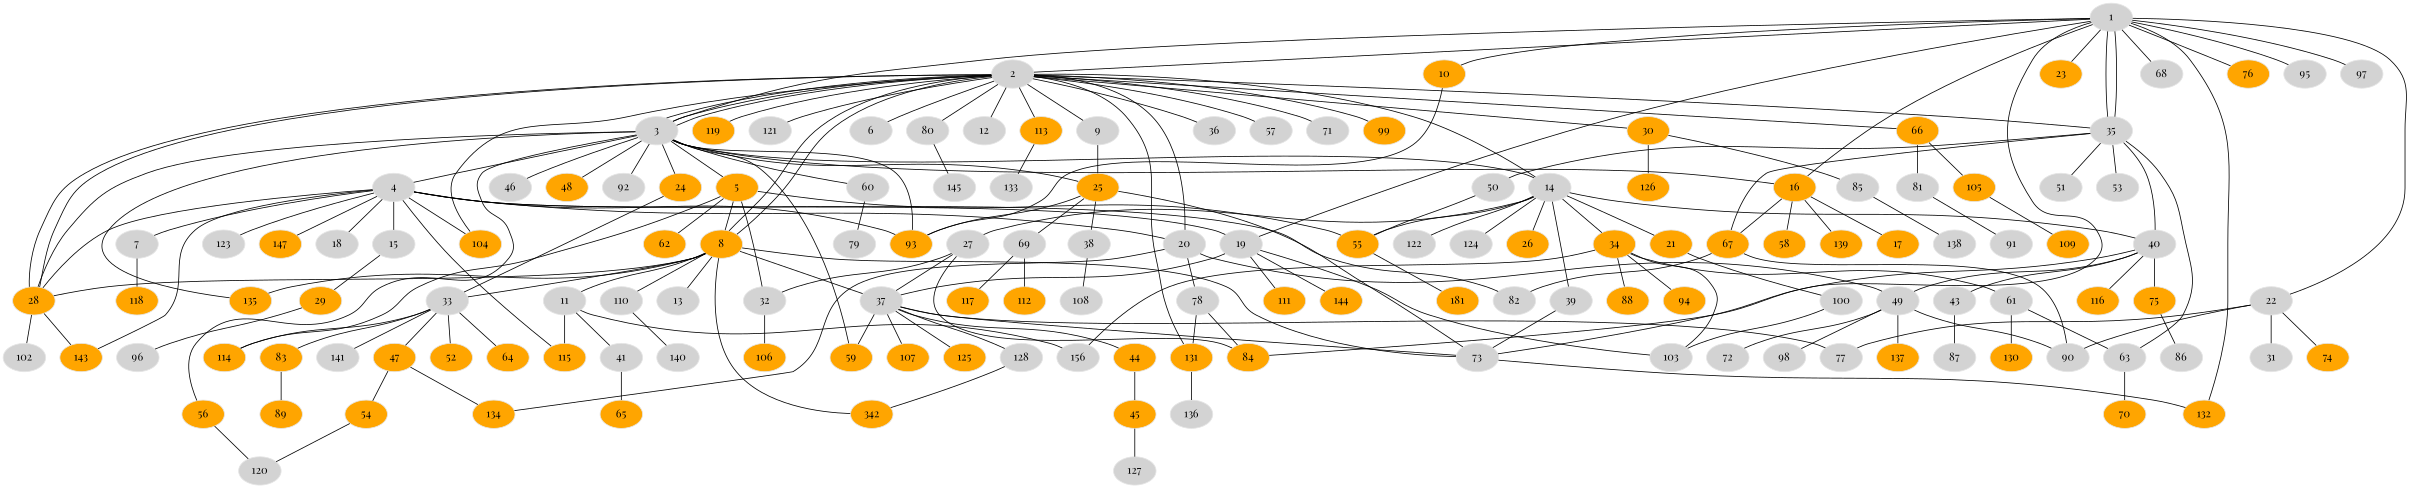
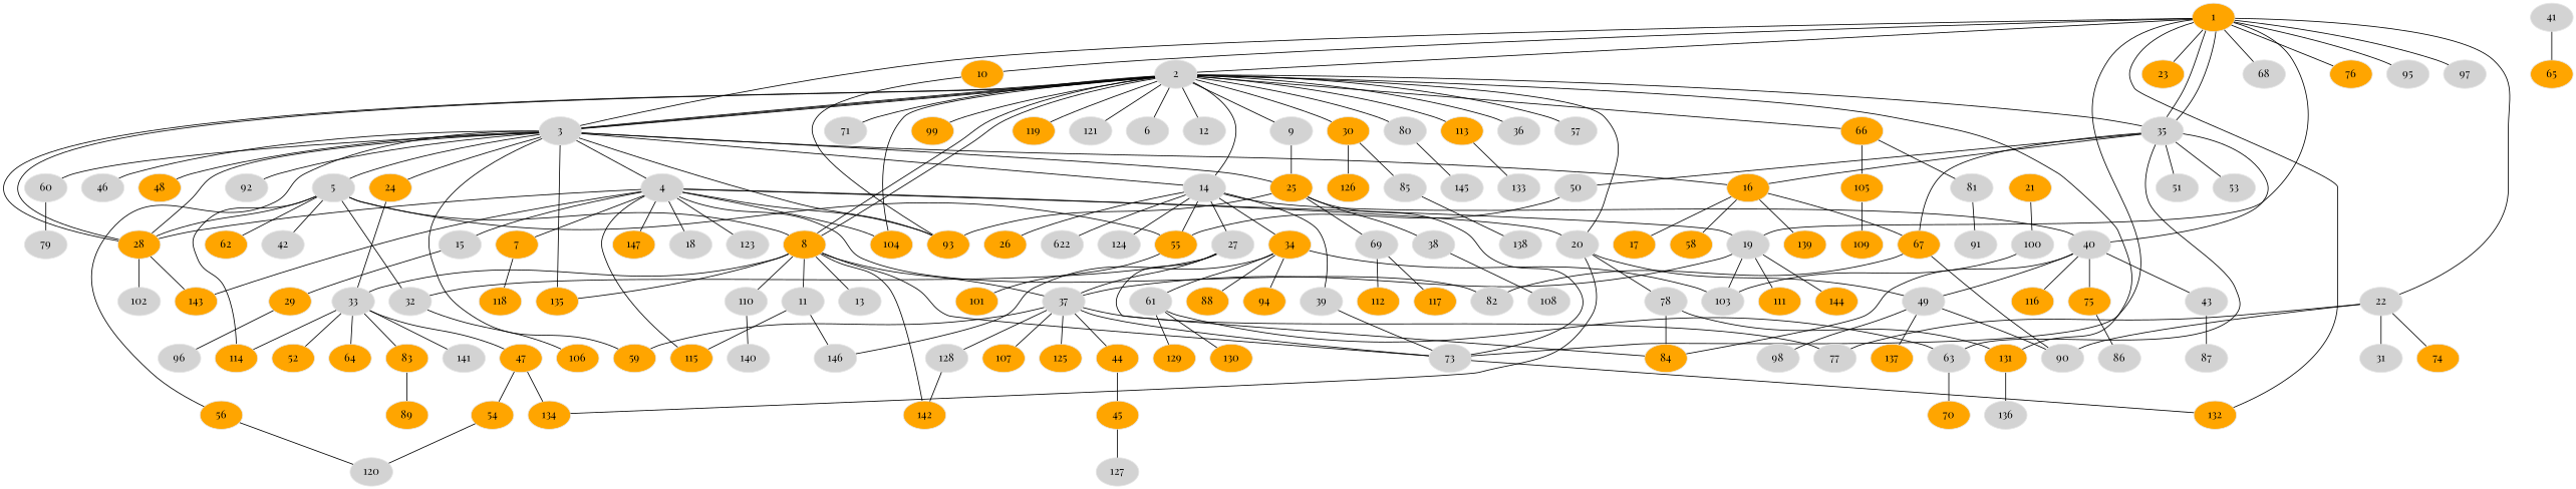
  graph {
    fontname="Playfair Display"
    node [color=gray90 fillcolor=lightgrey fontname="Playfair Display" style=filled]
    edge [fontname="Playfair Display"]
-   1
+   1 [fillcolor=orange]
    2
    3
    10 [fillcolor=orange]
    16 [fillcolor=orange]
    19
    22
    23 [fillcolor=orange]
    35
    68
    73
    76 [fillcolor=orange]
    95
    97
    132 [fillcolor=orange]
    6
    8 [fillcolor=orange]
    9
    12
    14
    20
    28 [fillcolor=orange]
    30 [fillcolor=orange]
    36
    57
    66 [fillcolor=orange]
    71
    80
    99 [fillcolor=orange]
    104 [fillcolor=orange]
    113 [fillcolor=orange]
    119 [fillcolor=orange]
    121
    131 [fillcolor=orange]
    4
-   5 [fillcolor=orange]
+   5
    24 [fillcolor=orange]
    25 [fillcolor=orange]
    46
    48 [fillcolor=orange]
    56 [fillcolor=orange]
    59 [fillcolor=orange]
    60
    92
    93 [fillcolor=orange]
    135 [fillcolor=orange]
    17 [fillcolor=orange]
    58 [fillcolor=orange]
    67 [fillcolor=orange]
    139 [fillcolor=orange]
    37
    103
    111 [fillcolor=orange]
    144 [fillcolor=orange]
    31
    74 [fillcolor=orange]
    77
    90
    40
    50
    51
    53
    63
    11
    13
    33
    110
-   142 [fillcolor=orange label=342]
+   142 [fillcolor=orange]
    55 [fillcolor=orange]
    21 [fillcolor=orange]
    26 [fillcolor=orange]
    27
    34 [fillcolor=orange]
    39
-   122
+   122 [label=622]
    124
    49
    78
    134 [fillcolor=orange]
    143 [fillcolor=orange]
    102
    85
    126 [fillcolor=orange]
    81
    105 [fillcolor=orange]
    145
    133
    136
-   7
+   7 [fillcolor=orange]
    15
    18
    82
    115 [fillcolor=orange]
    123
    147 [fillcolor=orange]
    32
+   42
    62 [fillcolor=orange]
    114 [fillcolor=orange]
    38
    69
    120
    79
    118 [fillcolor=orange]
    29 [fillcolor=orange]
    106 [fillcolor=orange]
-   101 [fillcolor=orange label=181]
+   101 [fillcolor=orange]
    41
-   146 [label=156]
+   146
    47 [fillcolor=orange]
    52 [fillcolor=orange]
    64 [fillcolor=orange]
    83 [fillcolor=orange]
    141
    44 [fillcolor=orange]
    107 [fillcolor=orange]
    125 [fillcolor=orange]
    128
    140
    65 [fillcolor=orange]
    100
    84 [fillcolor=orange]
    61
    88 [fillcolor=orange]
    94 [fillcolor=orange]
    43
    75 [fillcolor=orange]
    116 [fillcolor=orange]
    96
-   72
    98
    137 [fillcolor=orange]
    108
    112 [fillcolor=orange]
    117 [fillcolor=orange]
    138
    54 [fillcolor=orange]
    89 [fillcolor=orange]
+   129 [fillcolor=orange]
    130 [fillcolor=orange]
    70 [fillcolor=orange]
    45 [fillcolor=orange]
    87
    86
    127
    91
    109 [fillcolor=orange]
    1 -- 2
    1 -- 3
    1 -- 10
-   1 -- 16
+   35 -- 16
    1 -- 19
    1 -- 22
    1 -- 23
    1 -- 35
    1 -- 35
    1 -- 68
    1 -- 73
    1 -- 76
    1 -- 95
    1 -- 97
    1 -- 132
    2 -- 3
    2 -- 3
    2 -- 3
    2 -- 35
    2 -- 6
    2 -- 8
    2 -- 8
    2 -- 9
    2 -- 12
    2 -- 14
    2 -- 20
    2 -- 28
    2 -- 28
    2 -- 30
    2 -- 36
    2 -- 57
    2 -- 66
    2 -- 71
    2 -- 80
    2 -- 99
    2 -- 104
    2 -- 113
    2 -- 119
    2 -- 121
    2 -- 131
    3 -- 16
    3 -- 14
    3 -- 28
    3 -- 4
    3 -- 5
    3 -- 24
    3 -- 25
    3 -- 46
    3 -- 48
    3 -- 56
    3 -- 59
    3 -- 60
    3 -- 92
    3 -- 93
    3 -- 135
    10 -- 93
    16 -- 17
    16 -- 58
    16 -- 67
    16 -- 139
    19 -- 37
    19 -- 103
    19 -- 111
    19 -- 144
    22 -- 31
    22 -- 74
    22 -- 77
    22 -- 90
    35 -- 67
    35 -- 40
    35 -- 50
    35 -- 51
    35 -- 53
    35 -- 63
    73 -- 132
    8 -- 73
-   8 -- 28
+   5 -- 28
    8 -- 135
    8 -- 37
    8 -- 11
    8 -- 13
    8 -- 33
    8 -- 110
    8 -- 142
    9 -- 25
    14 -- 40
    14 -- 55
-   14 -- 21
    14 -- 26
    14 -- 27
    14 -- 34
    14 -- 39
    14 -- 122
    14 -- 124
    20 -- 49
    20 -- 78
    20 -- 134
    28 -- 143
    28 -- 102
    30 -- 85
    30 -- 126
    66 -- 81
    66 -- 105
    80 -- 145
    113 -- 133
    131 -- 136
    4 -- 19
    4 -- 20
    4 -- 28
    4 -- 104
    4 -- 93
    4 -- 143
    4 -- 7
    4 -- 15
    4 -- 18
    4 -- 82
    4 -- 115
    4 -- 123
    4 -- 147
    5 -- 8
    5 -- 55
    5 -- 32
+   5 -- 42
    5 -- 62
    5 -- 114
    24 -- 33
    25 -- 73
    25 -- 93
    25 -- 38
    25 -- 69
    56 -- 120
    60 -- 79
    67 -- 90
    67 -- 82
    37 -- 73
    37 -- 59
    37 -- 77
    37 -- 44
    37 -- 107
    37 -- 125
    37 -- 128
    40 -- 49
    40 -- 84
    40 -- 43
    40 -- 75
    40 -- 116
    50 -- 55
    63 -- 70
    11 -- 115
-   11 -- 41
    11 -- 146
    33 -- 114
    33 -- 47
    33 -- 52
    33 -- 64
    33 -- 83
    33 -- 141
    110 -- 140
    55 -- 101
    21 -- 100
    27 -- 37
    27 -- 32
    27 -- 84
    34 -- 103
    34 -- 146
    34 -- 61
    34 -- 88
    34 -- 94
    39 -- 73
    49 -- 90
-   49 -- 72
    49 -- 98
    49 -- 137
    78 -- 131
    78 -- 84
    85 -- 138
    81 -- 91
    105 -- 109
    7 -- 118
    15 -- 29
    32 -- 106
    38 -- 108
    69 -- 112
    69 -- 117
    29 -- 96
    41 -- 65
    47 -- 134
    47 -- 54
    83 -- 89
    44 -- 45
    128 -- 142
    100 -- 103
    61 -- 63
+   61 -- 129
    61 -- 130
    43 -- 87
    75 -- 86
    54 -- 120
    45 -- 127
  }
